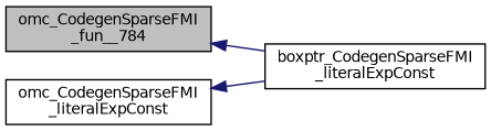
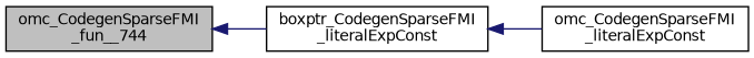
  digraph {
    rankdir=LR
    node [color=black fillcolor=white fontname=Helvetica fontsize=10 shape=record style=filled]
    edge [color=midnightblue dir=back fontname=Helvetica fontsize=10 labelfontname=Helvetica labelfontsize=10 style=solid]
-   n1 [fillcolor=grey75 fontcolor=black height=0.2 label="omc_CodegenSparseFMI\l_fun__784" width=0.4]
+   n1 [fillcolor=grey75 fontcolor=black height=0.2 label="omc_CodegenSparseFMI\l_fun__744" width=0.4]
    n2 [height=0.2 label="boxptr_CodegenSparseFMI\l_literalExpConst" width=0.4]
    n3 [height=0.2 label="omc_CodegenSparseFMI\l_literalExpConst" width=0.4]
    n1 -> n2
-   n3 -> n2
+   n2 -> n3
  }
